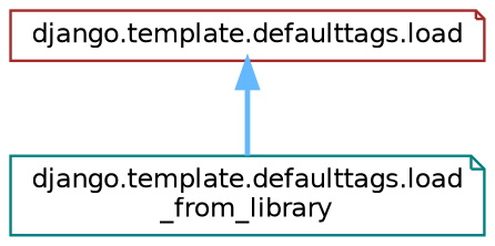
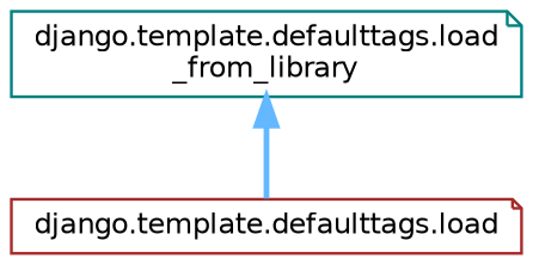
  digraph {
    rankdir=TB
    node [fillcolor=white fontname=Helvetica fontsize=10 shape=note style=filled]
    n1 [color=teal fontcolor=black height=0.2 label="django.template.defaulttags.load\l_from_library" width=0.4]
    n2 [color=brown height=0.2 label="django.template.defaulttags.load" width=0.4]
-   n2 -> n1 [color=steelblue1 dir=back fontname=Helvetica fontsize=10 labelfontname=Helvetica labelfontsize=10 style=bold]
+   n1 -> n2 [color=steelblue1 dir=back fontname=Helvetica fontsize=10 labelfontname=Helvetica labelfontsize=10 style=bold]
  }
